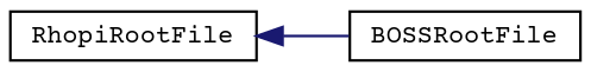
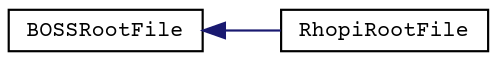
  digraph {
    rankdir=LR
    fontname="Courier Prime"
    node [color=black fillcolor=white fontname="Courier Prime" fontsize=10 shape=record style=filled]
    n1 [height=0.2 label=BOSSRootFile width=0.4]
    n2 [height=0.2 label=RhopiRootFile width=0.4]
-   n2 -> n1 [color=midnightblue dir=back fontname="Courier Prime" fontsize=10 labelfontname=Helvetica labelfontsize=10 style=solid]
+   n1 -> n2 [color=midnightblue dir=back fontname="Courier Prime" fontsize=10 labelfontname=Helvetica labelfontsize=10 style=solid]
  }
